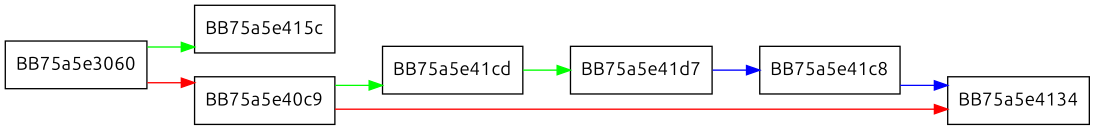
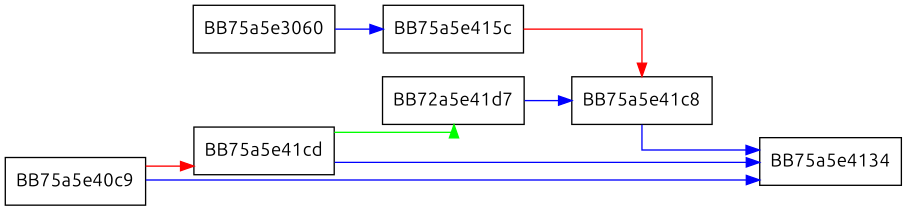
  digraph {
    fontname=Ubuntu
    rankdir=LR
    splines=ortho
    node [fontname=Ubuntu shape=box]
    edge [color=green fontname=Ubuntu]
    n1 [label=BB75a5e3060]
    BB75a5e415c
    BB75a5e40c9
    BB75a5e41c8
    BB75a5e41cd
    BB75a5e4134
-   BB75a5e41d7
-   n1 -> BB75a5e415c
-   n1 -> BB75a5e40c9 [color=red]
-   BB75a5e40c9 -> BB75a5e41cd
-   BB75a5e40c9 -> BB75a5e4134 [color=red]
+   BB75a5e41d7 [label=BB72a5e41d7]
+   n1 -> BB75a5e415c [color=blue]
+   BB75a5e415c -> BB75a5e41c8 [color=red]
+   BB75a5e40c9 -> BB75a5e41cd [color=red]
+   BB75a5e40c9 -> BB75a5e4134 [color=blue]
    BB75a5e41c8 -> BB75a5e4134 [color=blue]
+   BB75a5e41cd -> BB75a5e4134 [color=blue]
    BB75a5e41cd -> BB75a5e41d7
    BB75a5e41d7 -> BB75a5e41c8 [color=blue]
  }
